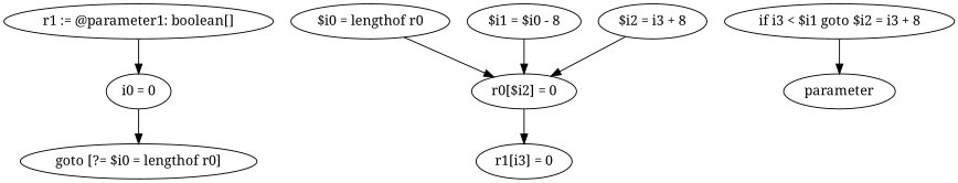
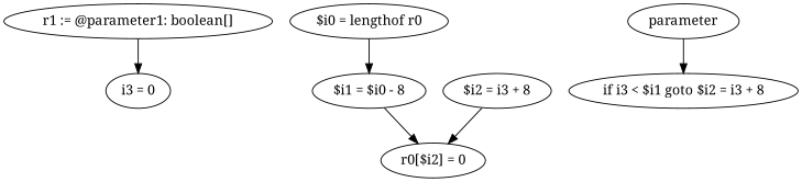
  digraph {
    fontname="Noto Serif"
    node [fontname="Noto Serif"]
    edge [fontname="Noto Serif"]
    "r1 := @parameter1: boolean[]"
-   "i3 = 0" [label="i0 = 0"]
-   "goto [?= $i0 = lengthof r0]"
+   "i3 = 0"
    "$i0 = lengthof r0"
    "$i1 = $i0 - 8"
    "$i2 = i3 + 8"
    "r0[$i2] = 0"
-   "r1[i3] = 0"
    n9 [label=parameter]
    "if i3 < $i1 goto $i2 = i3 + 8"
    "r1 := @parameter1: boolean[]" -> "i3 = 0"
-   "i3 = 0" -> "goto [?= $i0 = lengthof r0]"
-   "$i0 = lengthof r0" -> "r0[$i2] = 0"
+   "$i0 = lengthof r0" -> "$i1 = $i0 - 8"
    "$i1 = $i0 - 8" -> "r0[$i2] = 0"
    "$i2 = i3 + 8" -> "r0[$i2] = 0"
-   "r0[$i2] = 0" -> "r1[i3] = 0"
-   "if i3 < $i1 goto $i2 = i3 + 8" -> n9
+   n9 -> "if i3 < $i1 goto $i2 = i3 + 8"
  }
